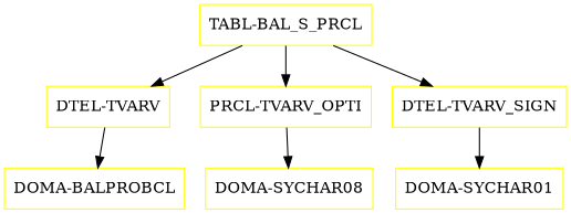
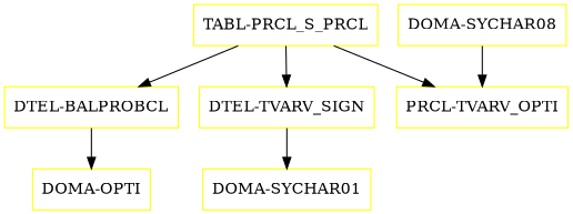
  digraph {
    node [color=yellow shape=box]
-   "TABL-BAL_S_PRCL"
-   "DTEL-BALPROBCL" [label="DTEL-TVARV"]
+   "TABL-BAL_S_PRCL" [label="TABL-PRCL_S_PRCL"]
+   "DTEL-BALPROBCL"
    n3 [label="PRCL-TVARV_OPTI"]
    "DTEL-TVARV_SIGN"
-   "DOMA-BALPROBCL"
+   "DOMA-BALPROBCL" [label="DOMA-OPTI"]
    n6 [label="DOMA-SYCHAR08"]
    "DOMA-SYCHAR01"
    "TABL-BAL_S_PRCL" -> "DTEL-BALPROBCL"
    "TABL-BAL_S_PRCL" -> n3
    "TABL-BAL_S_PRCL" -> "DTEL-TVARV_SIGN"
    "DTEL-BALPROBCL" -> "DOMA-BALPROBCL"
-   n3 -> n6
+   n6 -> n3
    "DTEL-TVARV_SIGN" -> "DOMA-SYCHAR01"
  }
